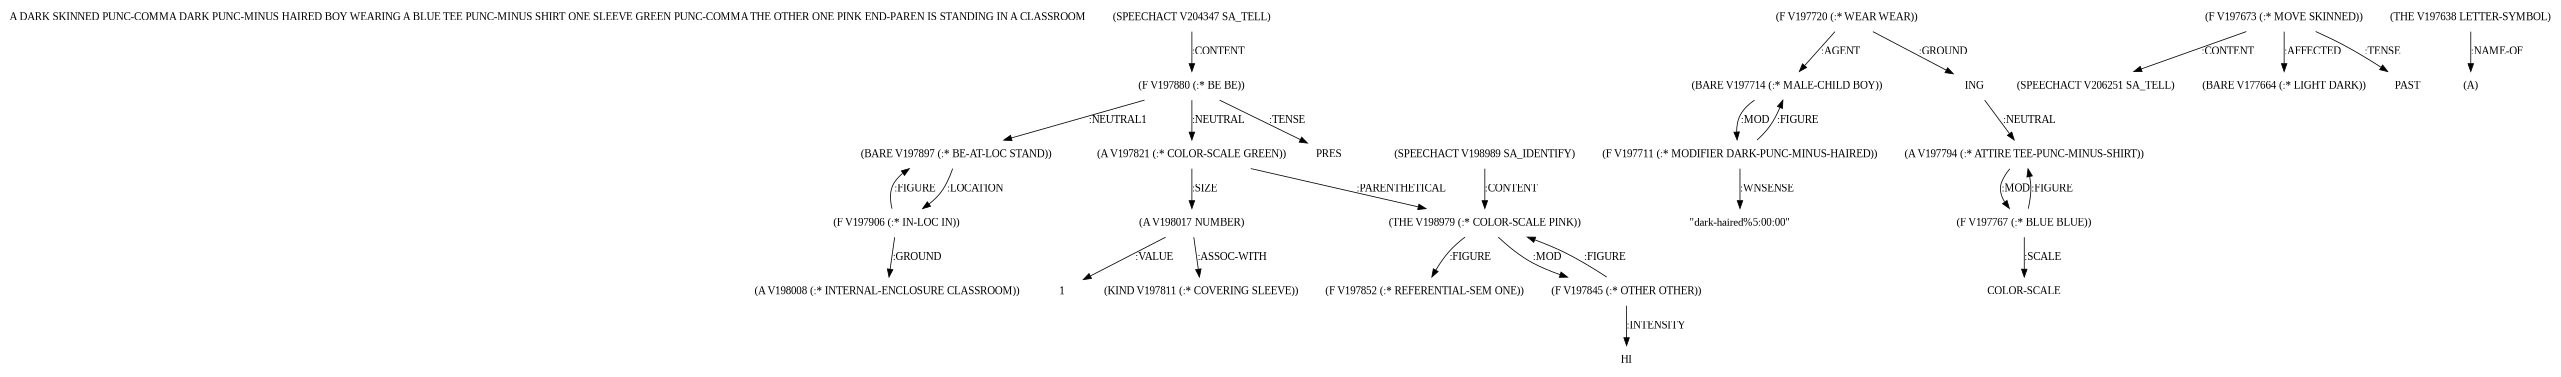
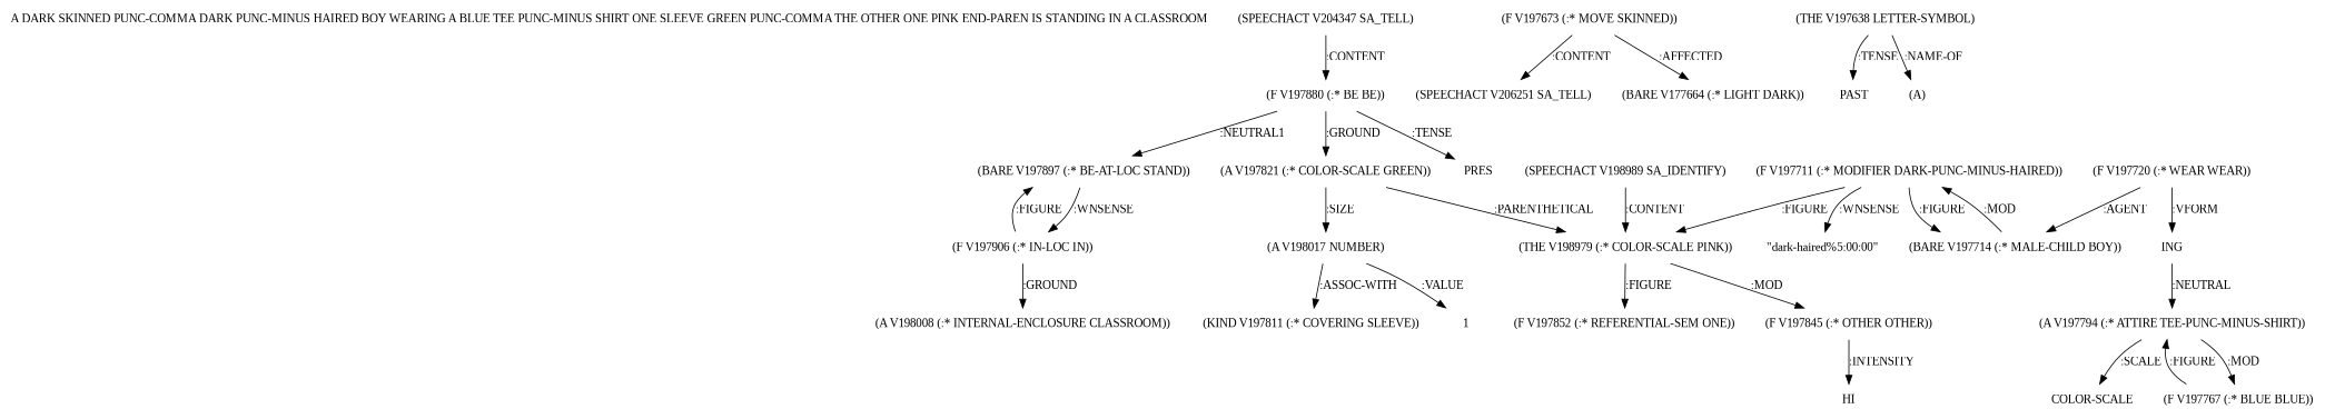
  digraph {
    fontname="Liberation Serif"
    node [fontname="Liberation Serif" shape=none]
    edge [fontname="Liberation Serif"]
    "A DARK SKINNED PUNC-COMMA DARK PUNC-MINUS HAIRED BOY WEARING A BLUE TEE PUNC-MINUS SHIRT ONE SLEEVE GREEN PUNC-COMMA THE OTHER ONE PINK END-PAREN IS STANDING IN A CLASSROOM"
    n2 [label="(SPEECHACT V204347 SA_TELL)"]
    n3 [label="(F V197880 (:* BE BE))"]
    n4 [label="(A V197821 (:* COLOR-SCALE GREEN))"]
    n5 [label="(BARE V197897 (:* BE-AT-LOC STAND))"]
    n6 [label=PRES]
    n7 [label="(THE V198979 (:* COLOR-SCALE PINK))"]
    n8 [label="(A V198017 NUMBER)"]
    n9 [label="(F V197906 (:* IN-LOC IN))"]
    n10 [label="(F V197852 (:* REFERENTIAL-SEM ONE))"]
    n11 [label="(F V197845 (:* OTHER OTHER))"]
    n12 [label="(KIND V197811 (:* COVERING SLEEVE))"]
    n13 [label=1]
    n14 [label="(A V198008 (:* INTERNAL-ENCLOSURE CLASSROOM))"]
    n15 [label=HI]
    n16 [label="(SPEECHACT V198989 SA_IDENTIFY)"]
    n17 [label="(BARE V197714 (:* MALE-CHILD BOY))"]
    n18 [label="(F V197711 (:* MODIFIER DARK-PUNC-MINUS-HAIRED))"]
    n19 [label="(F V197720 (:* WEAR WEAR))"]
    n20 [label=ING]
    n21 [label="\"dark-haired%5:00:00\""]
    n22 [label="(A V197794 (:* ATTIRE TEE-PUNC-MINUS-SHIRT))"]
    n23 [label="(F V197767 (:* BLUE BLUE))"]
    n24 [label="COLOR-SCALE"]
    n25 [label="(SPEECHACT V206251 SA_TELL)"]
    n26 [label="(F V197673 (:* MOVE SKINNED))"]
    n27 [label="(BARE V177664 (:* LIGHT DARK))"]
    n28 [label=PAST]
    n29 [label="(THE V197638 LETTER-SYMBOL)"]
    n30 [label="(A)"]
    n2 -> n3 [label=":CONTENT"]
-   n3 -> n4 [label=":NEUTRAL"]
+   n3 -> n4 [label=":GROUND"]
    n3 -> n5 [label=":NEUTRAL1"]
    n3 -> n6 [label=":TENSE"]
    n4 -> n7 [label=":PARENTHETICAL"]
    n4 -> n8 [label=":SIZE"]
-   n5 -> n9 [label=":LOCATION"]
+   n5 -> n9 [label=":WNSENSE"]
    n7 -> n10 [label=":FIGURE"]
    n7 -> n11 [label=":MOD"]
    n8 -> n12 [label=":ASSOC-WITH"]
    n8 -> n13 [label=":VALUE"]
    n9 -> n5 [label=":FIGURE"]
    n9 -> n14 [label=":GROUND"]
-   n11 -> n7 [label=":FIGURE"]
+   n18 -> n7 [label=":FIGURE"]
    n11 -> n15 [label=":INTENSITY"]
    n16 -> n7 [label=":CONTENT"]
    n17 -> n18 [label=":MOD"]
    n18 -> n17 [label=":FIGURE"]
    n18 -> n21 [label=":WNSENSE"]
    n19 -> n17 [label=":AGENT"]
-   n19 -> n20 [label=":GROUND"]
+   n19 -> n20 [label=":VFORM"]
    n20 -> n22 [label=":NEUTRAL"]
    n22 -> n23 [label=":MOD"]
    n23 -> n22 [label=":FIGURE"]
-   n23 -> n24 [label=":SCALE"]
+   n22 -> n24 [label=":SCALE"]
    n26 -> n25 [label=":CONTENT"]
    n26 -> n27 [label=":AFFECTED"]
-   n26 -> n28 [label=":TENSE"]
+   n29 -> n28 [label=":TENSE"]
    n29 -> n30 [label=":NAME-OF"]
  }
